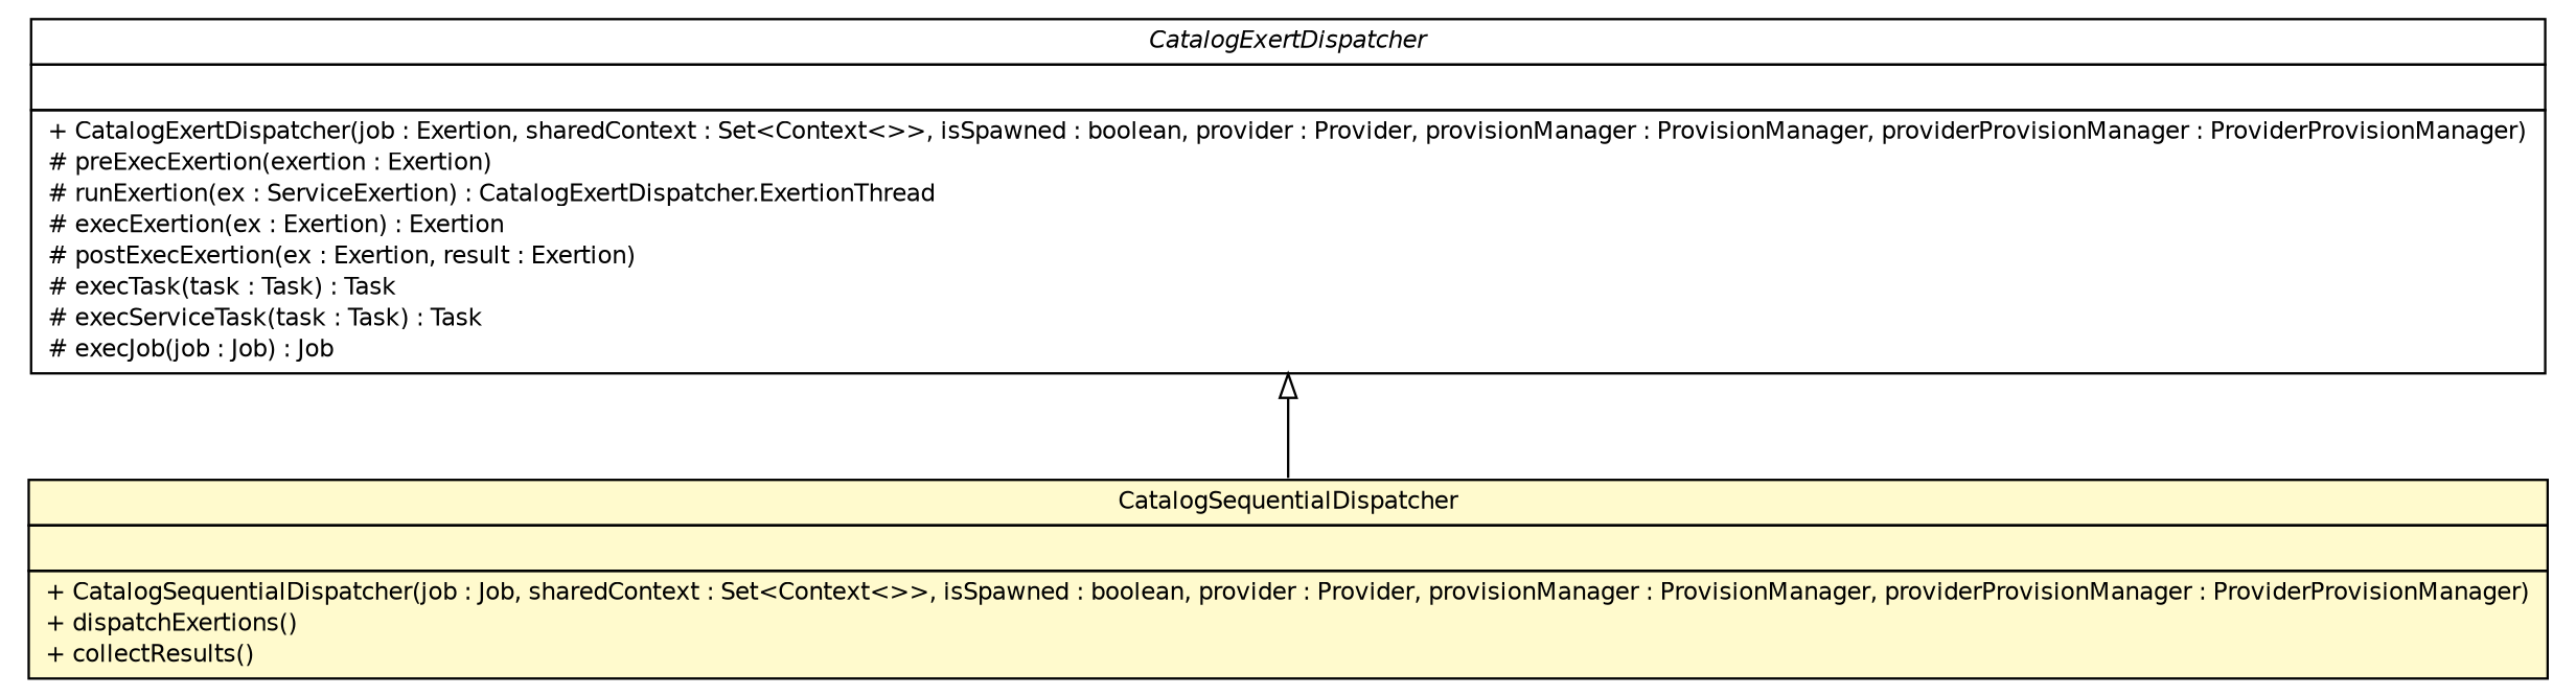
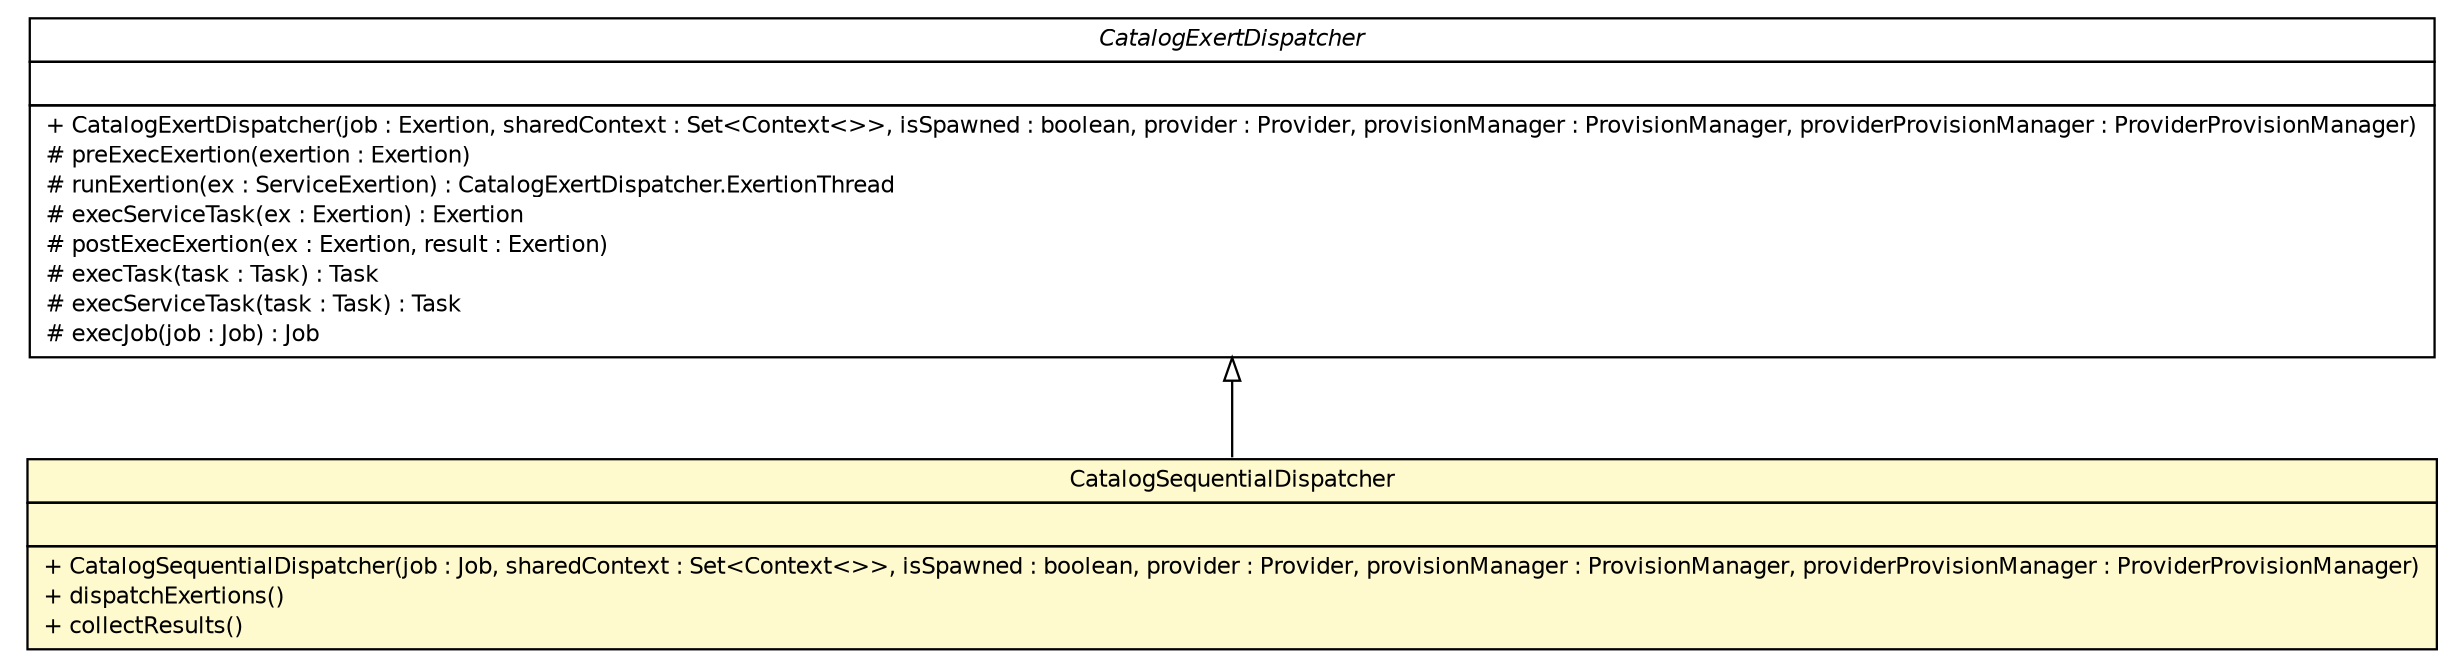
  digraph {
    nodesep=0.25
    ranksep=0.5
    node [fontcolor=black fontname=Helvetica fontsize=10.0 shape=plaintext]
-   n1 [label=<<table title="sorcer.core.dispatch.CatalogExertDispatcher" border="0" cellborder="1" cellspacing="0" cellpadding="2" port="p" href="./CatalogExertDispatcher.html"> 		<tr><td><table border="0" cellspacing="0" cellpadding="1"> <tr><td align="center" balign="center"><font face="Helvetica-Oblique"> CatalogExertDispatcher </font></td></tr> 		</table></td></tr> 		<tr><td><table border="0" cellspacing="0" cellpadding="1"> <tr><td align="left" balign="left">  </td></tr> 		</table></td></tr> 		<tr><td><table border="0" cellspacing="0" cellpadding="1"> <tr><td align="left" balign="left"> + CatalogExertDispatcher(job : Exertion, sharedContext : Set&lt;Context&lt;&gt;&gt;, isSpawned : boolean, provider : Provider, provisionManager : ProvisionManager, providerProvisionManager : ProviderProvisionManager) </td></tr> <tr><td align="left" balign="left"> # preExecExertion(exertion : Exertion) </td></tr> <tr><td align="left" balign="left"> # runExertion(ex : ServiceExertion) : CatalogExertDispatcher.ExertionThread </td></tr> <tr><td align="left" balign="left"> # execExertion(ex : Exertion) : Exertion </td></tr> <tr><td align="left" balign="left"> # postExecExertion(ex : Exertion, result : Exertion) </td></tr> <tr><td align="left" balign="left"> # execTask(task : Task) : Task </td></tr> <tr><td align="left" balign="left"> # execServiceTask(task : Task) : Task </td></tr> <tr><td align="left" balign="left"> # execJob(job : Job) : Job </td></tr> 		</table></td></tr> 		</table>>]
+   n1 [label=<<table title="sorcer.core.dispatch.CatalogExertDispatcher" border="0" cellborder="1" cellspacing="0" cellpadding="2" port="p" href="./CatalogExertDispatcher.html"> 		<tr><td><table border="0" cellspacing="0" cellpadding="1"> <tr><td align="center" balign="center"><font face="Helvetica-Oblique"> CatalogExertDispatcher </font></td></tr> 		</table></td></tr> 		<tr><td><table border="0" cellspacing="0" cellpadding="1"> <tr><td align="left" balign="left">  </td></tr> 		</table></td></tr> 		<tr><td><table border="0" cellspacing="0" cellpadding="1"> <tr><td align="left" balign="left"> + CatalogExertDispatcher(job : Exertion, sharedContext : Set&lt;Context&lt;&gt;&gt;, isSpawned : boolean, provider : Provider, provisionManager : ProvisionManager, providerProvisionManager : ProviderProvisionManager) </td></tr> <tr><td align="left" balign="left"> # preExecExertion(exertion : Exertion) </td></tr> <tr><td align="left" balign="left"> # runExertion(ex : ServiceExertion) : CatalogExertDispatcher.ExertionThread </td></tr> <tr><td align="left" balign="left"> # execServiceTask(ex : Exertion) : Exertion </td></tr> <tr><td align="left" balign="left"> # postExecExertion(ex : Exertion, result : Exertion) </td></tr> <tr><td align="left" balign="left"> # execTask(task : Task) : Task </td></tr> <tr><td align="left" balign="left"> # execServiceTask(task : Task) : Task </td></tr> <tr><td align="left" balign="left"> # execJob(job : Job) : Job </td></tr> 		</table></td></tr> 		</table>>]
    n2 [label=<<table title="sorcer.core.dispatch.CatalogSequentialDispatcher" border="0" cellborder="1" cellspacing="0" cellpadding="2" port="p" bgcolor="lemonChiffon" href="./CatalogSequentialDispatcher.html"> 		<tr><td><table border="0" cellspacing="0" cellpadding="1"> <tr><td align="center" balign="center"> CatalogSequentialDispatcher </td></tr> 		</table></td></tr> 		<tr><td><table border="0" cellspacing="0" cellpadding="1"> <tr><td align="left" balign="left">  </td></tr> 		</table></td></tr> 		<tr><td><table border="0" cellspacing="0" cellpadding="1"> <tr><td align="left" balign="left"> + CatalogSequentialDispatcher(job : Job, sharedContext : Set&lt;Context&lt;&gt;&gt;, isSpawned : boolean, provider : Provider, provisionManager : ProvisionManager, providerProvisionManager : ProviderProvisionManager) </td></tr> <tr><td align="left" balign="left"> + dispatchExertions() </td></tr> <tr><td align="left" balign="left"> + collectResults() </td></tr> 		</table></td></tr> 		</table>>]
    n1 -> n2 [arrowtail=empty dir=back fontname=Helvetica fontsize=10 headport=p labelfontname=Helvetica labelfontsize=10 tailport=p]
  }
